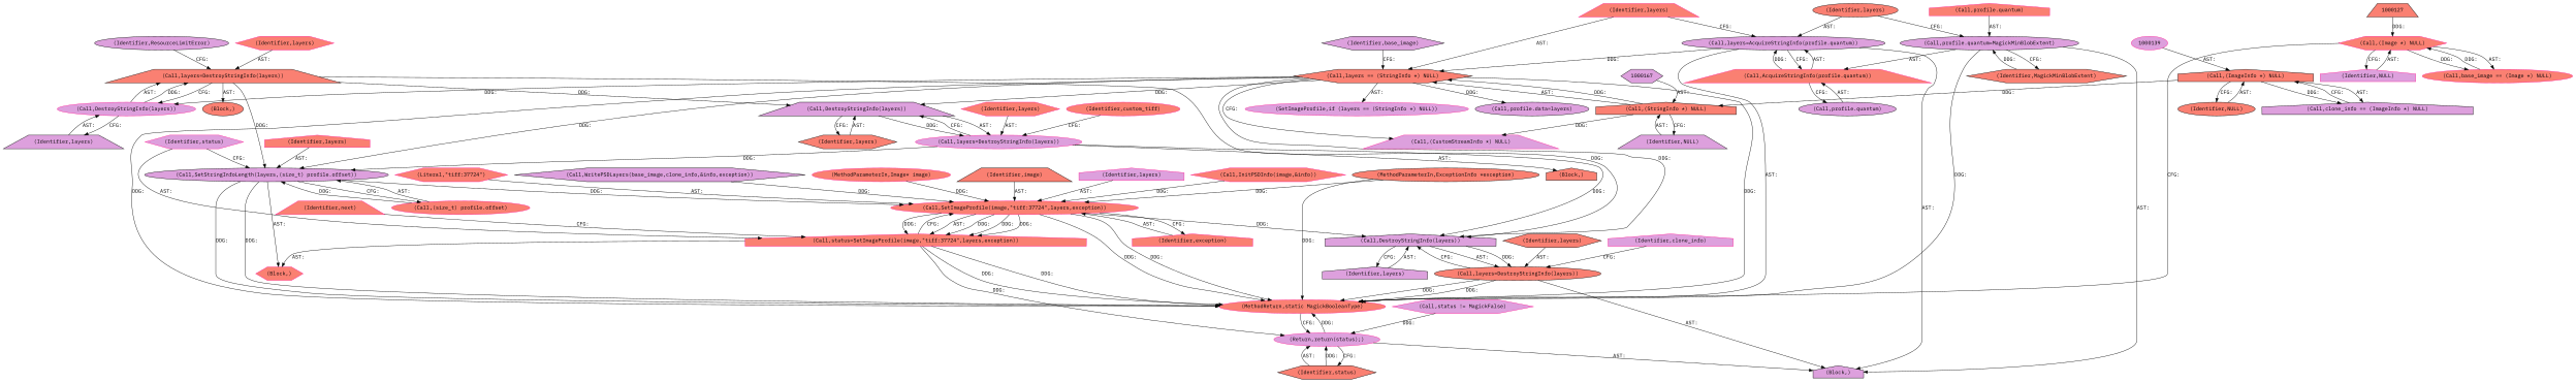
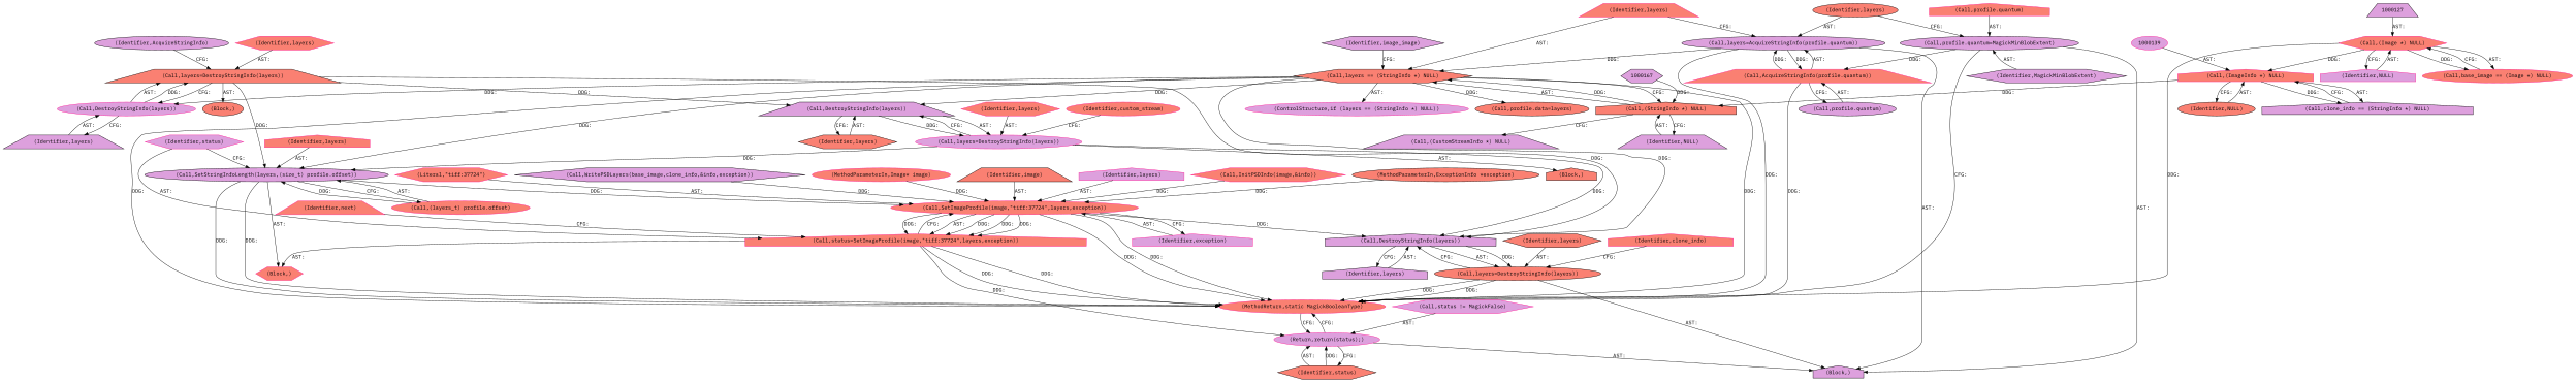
  digraph {
    fontname="IBM Plex Mono"
    node [color=black fillcolor=salmon fontname="IBM Plex Mono" shape=ellipse style=filled]
    edge [fontname="IBM Plex Mono"]
    n1 [fillcolor=plum label="(Call,DestroyStringInfo(layers))" shape=trapezium]
    n2 [color=deeppink fillcolor=plum label="(Call,layers=DestroyStringInfo(layers))"]
    n3 [label="(Identifier,layers)" shape=hexagon]
    n4 [fillcolor=plum label="(Call,SetStringInfoLength(layers,(size_t) profile.offset))"]
    n5 [fillcolor=plum label="(Call,DestroyStringInfo(layers))" shape=house]
    n6 [label="(Block,)" shape=house]
    n7 [label="(Call,layers=DestroyStringInfo(layers))" shape=trapezium]
    n8 [color=deeppink fillcolor=plum label="(Call,DestroyStringInfo(layers))"]
    n9 [label="(Block,)"]
    n10 [fillcolor=plum label="(Identifier,layers)" shape=trapezium]
    n11 [color=deeppink label="(MethodReturn,static MagickBooleanType)"]
    n12 [color=deeppink label="(Call,SetImageProfile(image,\"tiff:37724\",layers,exception))"]
-   n13 [color=deeppink label="(Call,(size_t) profile.offset)"]
+   n13 [color=deeppink label="(Call,(layers_t) profile.offset)"]
    n14 [color=deeppink label="(Block,)" shape=hexagon]
    n15 [label="(Call,layers=DestroyStringInfo(layers))"]
    n16 [fillcolor=plum label="(Identifier,layers)" shape=house]
    n17 [label="(Call,layers == (StringInfo *) NULL)" shape=hexagon]
    n18 [label="(Call,(StringInfo *) NULL)" shape=house]
-   n19 [color=deeppink fillcolor=plum label="(SetImageProfile,if (layers == (StringInfo *) NULL))"]
-   n20 [fillcolor=plum label="(Call,profile.data=layers)"]
-   n21 [color=deeppink fillcolor=plum label="(Call,(CustomStreamInfo *) NULL)" shape=trapezium]
+   n19 [color=deeppink fillcolor=plum label="(ControlStructure,if (layers == (StringInfo *) NULL))"]
+   n20 [label="(Call,profile.data=layers)"]
+   n21 [fillcolor=plum label="(Call,(CustomStreamInfo *) NULL)" shape=trapezium]
    n22 [fillcolor=plum label="(Identifier,NULL)" shape=trapezium]
    n23 [color=deeppink fillcolor=plum label="(Return,return(status);)"]
    n24 [fillcolor=plum label="(Call,layers=AcquireStringInfo(profile.quantum))"]
    n25 [color=deeppink label="(Call,AcquireStringInfo(profile.quantum))" shape=trapezium]
    n26 [fillcolor=plum label="(Block,)" shape=house]
    n27 [fillcolor=plum label="(Call,profile.quantum)"]
    n28 [fillcolor=plum label="(Call,profile.quantum=MagickMinBlobExtent)"]
-   n29 [label="(Identifier,MagickMinBlobExtent)" shape=hexagon]
-   n30 [label="(Call,(ImageInfo *) NULL)" shape=house]
+   n29 [fillcolor=plum label="(Identifier,MagickMinBlobExtent)" shape=hexagon]
+   n30 [color=deeppink label="(Call,(ImageInfo *) NULL)" shape=house]
    n31 [label="(Identifier,NULL)"]
-   n32 [fillcolor=plum label="(Call,clone_info == (ImageInfo *) NULL)" shape=house]
+   n32 [fillcolor=plum label="(Call,clone_info == (StringInfo *) NULL)" shape=house]
    n33 [color=deeppink label="(Call,(Image *) NULL)" shape=hexagon]
    n34 [color=deeppink fillcolor=plum label="(Identifier,NULL)" shape=house]
    n35 [color=deeppink label="(Call,base_image == (Image *) NULL)"]
    n36 [color=deeppink label="(Call,status=SetImageProfile(image,\"tiff:37724\",layers,exception))" shape=house]
-   n37 [color=deeppink label="(Identifier,exception)" shape=house]
+   n37 [color=deeppink fillcolor=plum label="(Identifier,exception)" shape=house]
    n38 [label="(Identifier,status)" shape=hexagon]
-   n39 [fillcolor=plum label="(Identifier,base_image)" shape=hexagon]
-   n40 [color=deeppink label="(Identifier,custom_tiff)"]
+   n39 [fillcolor=plum label="(Identifier,image_image)" shape=hexagon]
+   n40 [color=deeppink label="(Identifier,custom_stream)"]
    n41 [color=deeppink label="(Identifier,layers)" shape=house]
    n42 [label="(MethodParameterIn,ExceptionInfo *exception)"]
    n43 [color=deeppink fillcolor=plum label="(Identifier,layers)" shape=house]
    n44 [color=deeppink label="(Call,InitPSDInfo(image,&info))" shape=hexagon]
    n45 [color=deeppink label="(Identifier,layers)" shape=hexagon]
    n46 [color=deeppink label="(Identifier,layers)" shape=trapezium]
    n47 [color=deeppink label="(Identifier,next)" shape=trapezium]
    n48 [color=deeppink label="(Literal,\"tiff:37724\")" shape=hexagon]
    n49 [label="(Identifier,layers)" shape=hexagon]
    n50 [color=deeppink fillcolor=plum label="(Call,status != MagickFalse)" shape=hexagon]
-   n51 [fillcolor=plum label="(Identifier,ResourceLimitError)"]
+   n51 [fillcolor=plum label="(Identifier,AcquireStringInfo)"]
    n52 [color=deeppink fillcolor=plum label="(Identifier,status)" shape=hexagon]
    n53 [label="(Identifier,layers)"]
    n54 [color=deeppink label="(Identifier,layers)" shape=hexagon]
    n55 [fillcolor=plum label="(Call,WritePSDLayers(base_image,clone_info,&info,exception))" shape=hexagon]
    n56 [color=deeppink label="(MethodParameterIn,Image* image)"]
    n57 [label="(Identifier,image)" shape=trapezium]
    n58 [color=deeppink label="(Call,profile.quantum)" shape=house]
-   n59 [color=deeppink fillcolor=plum label="(Identifier,clone_info)" shape=house]
+   n59 [color=deeppink label="(Identifier,clone_info)" shape=house]
    1000167 [fillcolor=plum shape=hexagon]
    1000139 [color=deeppink fillcolor=plum]
-   1000127 [shape=trapezium]
+   1000127 [fillcolor=plum shape=trapezium]
    n1 -> n2 [label="AST: "]
    n1 -> n2 [label="DDG: "]
    n1 -> n3 [label="CFG: "]
    n2 -> n1 [label="CFG: "]
    n2 -> n4 [label="DDG: "]
    n2 -> n5 [label="DDG: "]
    n2 -> n6 [label="AST: "]
    n3 -> n1 [label="AST: "]
    n4 -> n11 [label="DDG: "]
    n4 -> n11 [label="DDG: "]
    n4 -> n12 [label="DDG: "]
    n4 -> n13 [label="CFG: "]
    n4 -> n14 [label="AST: "]
    n5 -> n15 [label="AST: "]
    n5 -> n15 [label="DDG: "]
    n5 -> n16 [label="CFG: "]
    n7 -> n1 [label="DDG: "]
    n7 -> n4 [label="DDG: "]
    n7 -> n5 [label="DDG: "]
    n7 -> n8 [label="CFG: "]
    n7 -> n9 [label="AST: "]
    n8 -> n7 [label="AST: "]
    n8 -> n7 [label="DDG: "]
    n8 -> n10 [label="CFG: "]
    n10 -> n8 [label="AST: "]
    n11 -> n23 [label="CFG: "]
    n12 -> n5 [label="DDG: "]
    n12 -> n11 [label="DDG: "]
    n12 -> n11 [label="DDG: "]
    n12 -> n36 [label="AST: "]
    n12 -> n36 [label="DDG: "]
    n12 -> n36 [label="DDG: "]
    n12 -> n36 [label="DDG: "]
    n12 -> n36 [label="DDG: "]
    n12 -> n37 [label="CFG: "]
    n13 -> n4 [label="AST: "]
    n13 -> n4 [label="DDG: "]
    n15 -> n5 [label="CFG: "]
    n15 -> n11 [label="DDG: "]
    n15 -> n11 [label="DDG: "]
    n15 -> n26 [label="AST: "]
    n16 -> n5 [label="AST: "]
    n17 -> n1 [label="DDG: "]
    n17 -> n4 [label="DDG: "]
    n17 -> n5 [label="DDG: "]
    n17 -> n8 [label="DDG: "]
    n17 -> n11 [label="DDG: "]
    n17 -> n11 [label="DDG: "]
-   n17 -> n21 [label="CFG: "]
+   n17 -> n18 [label="CFG: "]
    n17 -> n19 [label="AST: "]
    n17 -> n20 [label="DDG: "]
    n18 -> n17 [label="AST: "]
    n18 -> n17 [label="DDG: "]
-   n18 -> n21 [label="DDG: "]
+   n18 -> n21 [label="CFG: "]
    n18 -> n22 [label="CFG: "]
    n22 -> n18 [label="AST: "]
-   n23 -> n11 [label="DDG: "]
+   n23 -> n11 [label="CFG: "]
    n23 -> n26 [label="AST: "]
    n23 -> n38 [label="CFG: "]
-   n24 -> n11 [label="AST: "]
+   n24 -> n11 [label="DDG: "]
    n24 -> n17 [label="DDG: "]
-   n24 -> n25 [label="CFG: "]
+   n24 -> n25 [label="DDG: "]
    n24 -> n26 [label="AST: "]
-   n42 -> n11 [label="DDG: "]
+   n25 -> n11 [label="DDG: "]
    n25 -> n24 [label="AST: "]
    n25 -> n24 [label="DDG: "]
    n25 -> n27 [label="CFG: "]
    n27 -> n25 [label="AST: "]
-   n28 -> n11 [label="DDG: "]
-   n28 -> n25 [label="AST: "]
+   n28 -> n11 [label="CFG: "]
+   n28 -> n25 [label="DDG: "]
    n28 -> n26 [label="AST: "]
-   n28 -> n29 [label="CFG: "]
-   n29 -> n28 [label="DDG: "]
+   n29 -> n28 [label="AST: "]
    n30 -> n18 [label="DDG: "]
    n30 -> n31 [label="CFG: "]
    n30 -> n32 [label="AST: "]
    n30 -> n32 [label="DDG: "]
    n31 -> n30 [label="AST: "]
    n32 -> n30 [label="CFG: "]
-   n33 -> n11 [label="CFG: "]
+   n33 -> n11 [label="DDG: "]
+   n33 -> n30 [label="DDG: "]
    n33 -> n34 [label="CFG: "]
    n33 -> n35 [label="AST: "]
    n33 -> n35 [label="DDG: "]
    n34 -> n33 [label="AST: "]
-   n35 -> n33 [label="DDG: "]
+   n35 -> n33 [label="CFG: "]
    n36 -> n11 [label="DDG: "]
    n36 -> n11 [label="DDG: "]
    n36 -> n12 [label="CFG: "]
    n36 -> n14 [label="AST: "]
    n36 -> n23 [label="DDG: "]
    n37 -> n12 [label="AST: "]
    n38 -> n23 [label="AST: "]
    n38 -> n23 [label="DDG: "]
    n39 -> n17 [label="CFG: "]
    n40 -> n2 [label="CFG: "]
    n41 -> n4 [label="AST: "]
    n42 -> n12 [label="DDG: "]
    n43 -> n12 [label="AST: "]
    n44 -> n12 [label="DDG: "]
    n45 -> n2 [label="AST: "]
    n46 -> n17 [label="AST: "]
    n46 -> n24 [label="CFG: "]
    n47 -> n36 [label="CFG: "]
    n48 -> n12 [label="AST: "]
    n49 -> n15 [label="AST: "]
-   n50 -> n23 [label="DDG: "]
+   n50 -> n23 [label="AST: "]
    n51 -> n7 [label="CFG: "]
    n52 -> n4 [label="CFG: "]
    n52 -> n36 [label="AST: "]
    n53 -> n24 [label="AST: "]
    n53 -> n28 [label="CFG: "]
    n54 -> n7 [label="AST: "]
    n55 -> n12 [label="DDG: "]
    n56 -> n12 [label="DDG: "]
    n57 -> n12 [label="AST: "]
    n58 -> n28 [label="AST: "]
    n59 -> n15 [label="CFG: "]
-   1000167 -> n18 [label="AST: "]
+   1000167 -> n18 [label="DDG: "]
    1000139 -> n30 [label="AST: "]
-   1000127 -> n33 [label="DDG: "]
+   1000127 -> n33 [label="AST: "]
  }
